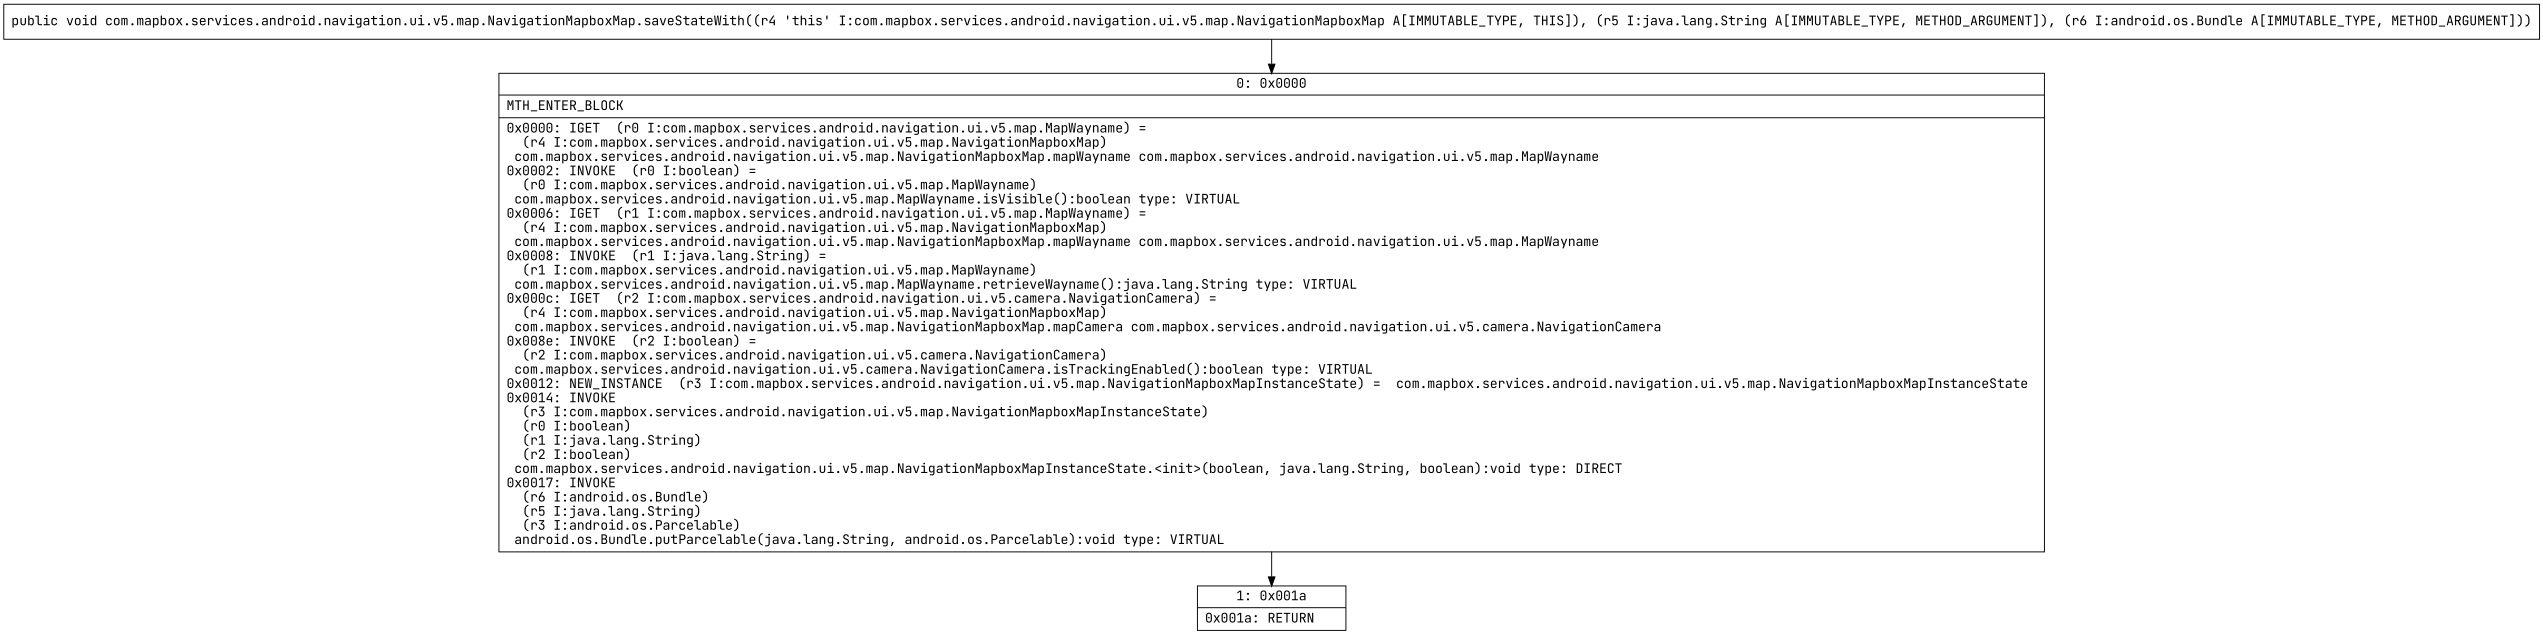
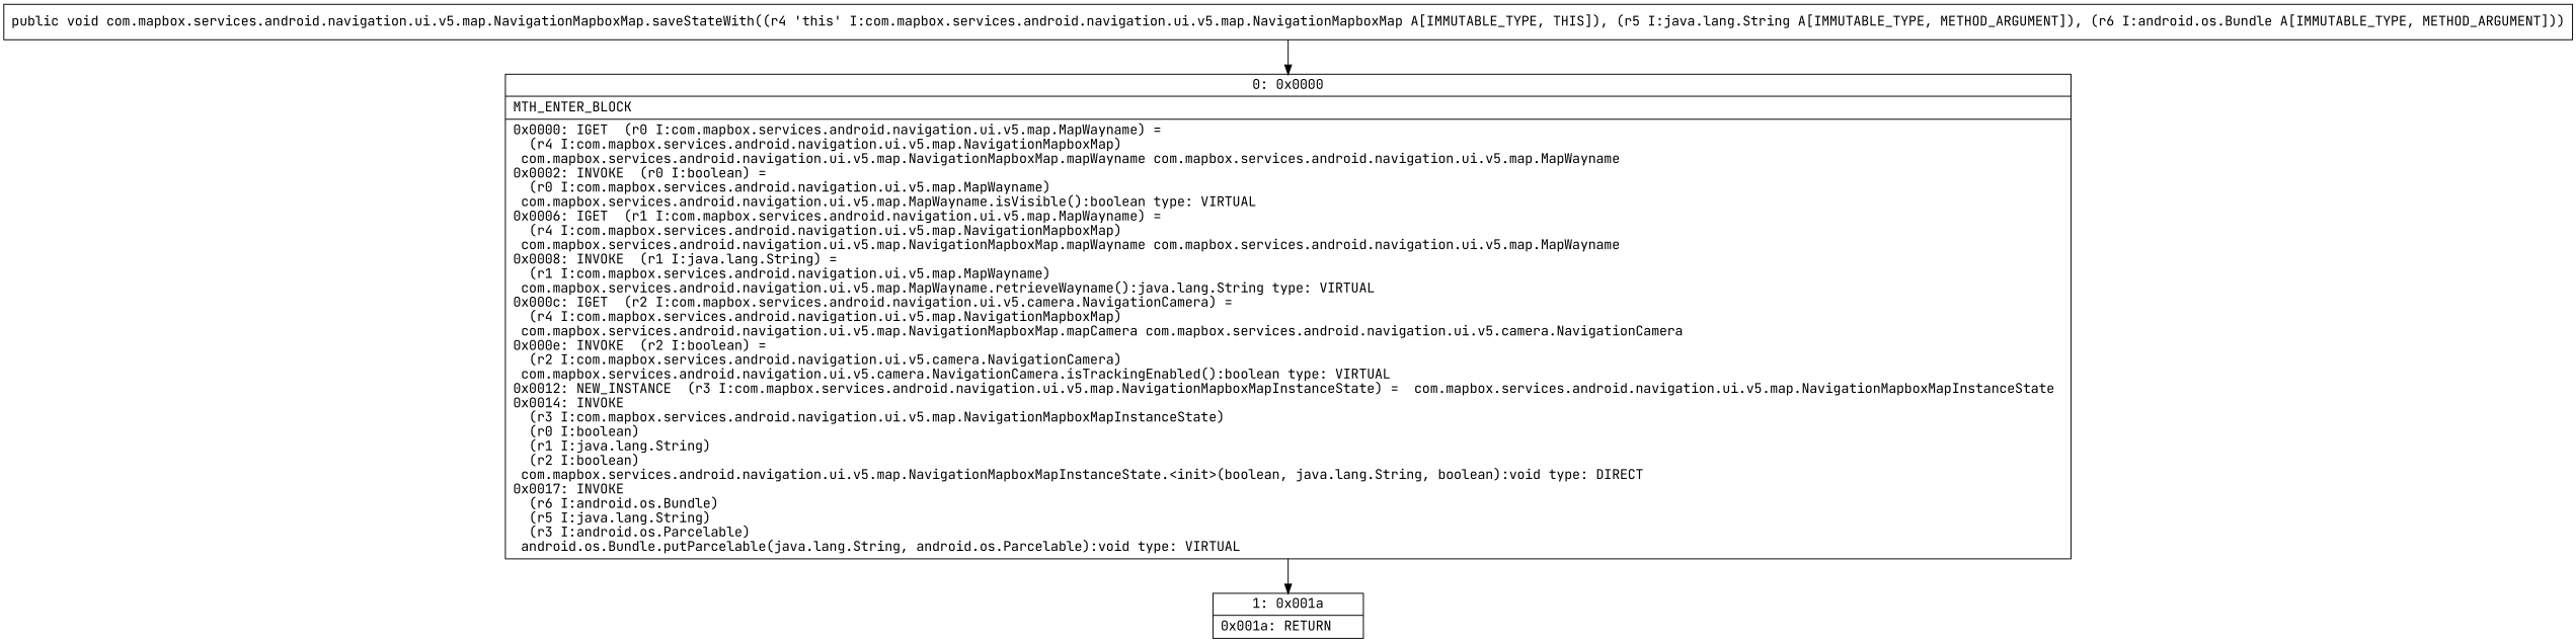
  digraph {
    fontname="JetBrains Mono"
    node [shape=record fontname="JetBrains Mono"]
    edge [fontname="JetBrains Mono"]
-   n1 [label="{0\:\ 0x0000|MTH_ENTER_BLOCK\l|0x0000: IGET  (r0 I:com.mapbox.services.android.navigation.ui.v5.map.MapWayname) = \l  (r4 I:com.mapbox.services.android.navigation.ui.v5.map.NavigationMapboxMap)\l com.mapbox.services.android.navigation.ui.v5.map.NavigationMapboxMap.mapWayname com.mapbox.services.android.navigation.ui.v5.map.MapWayname \l0x0002: INVOKE  (r0 I:boolean) = \l  (r0 I:com.mapbox.services.android.navigation.ui.v5.map.MapWayname)\l com.mapbox.services.android.navigation.ui.v5.map.MapWayname.isVisible():boolean type: VIRTUAL \l0x0006: IGET  (r1 I:com.mapbox.services.android.navigation.ui.v5.map.MapWayname) = \l  (r4 I:com.mapbox.services.android.navigation.ui.v5.map.NavigationMapboxMap)\l com.mapbox.services.android.navigation.ui.v5.map.NavigationMapboxMap.mapWayname com.mapbox.services.android.navigation.ui.v5.map.MapWayname \l0x0008: INVOKE  (r1 I:java.lang.String) = \l  (r1 I:com.mapbox.services.android.navigation.ui.v5.map.MapWayname)\l com.mapbox.services.android.navigation.ui.v5.map.MapWayname.retrieveWayname():java.lang.String type: VIRTUAL \l0x000c: IGET  (r2 I:com.mapbox.services.android.navigation.ui.v5.camera.NavigationCamera) = \l  (r4 I:com.mapbox.services.android.navigation.ui.v5.map.NavigationMapboxMap)\l com.mapbox.services.android.navigation.ui.v5.map.NavigationMapboxMap.mapCamera com.mapbox.services.android.navigation.ui.v5.camera.NavigationCamera \l0x008e: INVOKE  (r2 I:boolean) = \l  (r2 I:com.mapbox.services.android.navigation.ui.v5.camera.NavigationCamera)\l com.mapbox.services.android.navigation.ui.v5.camera.NavigationCamera.isTrackingEnabled():boolean type: VIRTUAL \l0x0012: NEW_INSTANCE  (r3 I:com.mapbox.services.android.navigation.ui.v5.map.NavigationMapboxMapInstanceState) =  com.mapbox.services.android.navigation.ui.v5.map.NavigationMapboxMapInstanceState \l0x0014: INVOKE  \l  (r3 I:com.mapbox.services.android.navigation.ui.v5.map.NavigationMapboxMapInstanceState)\l  (r0 I:boolean)\l  (r1 I:java.lang.String)\l  (r2 I:boolean)\l com.mapbox.services.android.navigation.ui.v5.map.NavigationMapboxMapInstanceState.\<init\>(boolean, java.lang.String, boolean):void type: DIRECT \l0x0017: INVOKE  \l  (r6 I:android.os.Bundle)\l  (r5 I:java.lang.String)\l  (r3 I:android.os.Parcelable)\l android.os.Bundle.putParcelable(java.lang.String, android.os.Parcelable):void type: VIRTUAL \l}"]
+   n1 [label="{0\:\ 0x0000|MTH_ENTER_BLOCK\l|0x0000: IGET  (r0 I:com.mapbox.services.android.navigation.ui.v5.map.MapWayname) = \l  (r4 I:com.mapbox.services.android.navigation.ui.v5.map.NavigationMapboxMap)\l com.mapbox.services.android.navigation.ui.v5.map.NavigationMapboxMap.mapWayname com.mapbox.services.android.navigation.ui.v5.map.MapWayname \l0x0002: INVOKE  (r0 I:boolean) = \l  (r0 I:com.mapbox.services.android.navigation.ui.v5.map.MapWayname)\l com.mapbox.services.android.navigation.ui.v5.map.MapWayname.isVisible():boolean type: VIRTUAL \l0x0006: IGET  (r1 I:com.mapbox.services.android.navigation.ui.v5.map.MapWayname) = \l  (r4 I:com.mapbox.services.android.navigation.ui.v5.map.NavigationMapboxMap)\l com.mapbox.services.android.navigation.ui.v5.map.NavigationMapboxMap.mapWayname com.mapbox.services.android.navigation.ui.v5.map.MapWayname \l0x0008: INVOKE  (r1 I:java.lang.String) = \l  (r1 I:com.mapbox.services.android.navigation.ui.v5.map.MapWayname)\l com.mapbox.services.android.navigation.ui.v5.map.MapWayname.retrieveWayname():java.lang.String type: VIRTUAL \l0x000c: IGET  (r2 I:com.mapbox.services.android.navigation.ui.v5.camera.NavigationCamera) = \l  (r4 I:com.mapbox.services.android.navigation.ui.v5.map.NavigationMapboxMap)\l com.mapbox.services.android.navigation.ui.v5.map.NavigationMapboxMap.mapCamera com.mapbox.services.android.navigation.ui.v5.camera.NavigationCamera \l0x000e: INVOKE  (r2 I:boolean) = \l  (r2 I:com.mapbox.services.android.navigation.ui.v5.camera.NavigationCamera)\l com.mapbox.services.android.navigation.ui.v5.camera.NavigationCamera.isTrackingEnabled():boolean type: VIRTUAL \l0x0012: NEW_INSTANCE  (r3 I:com.mapbox.services.android.navigation.ui.v5.map.NavigationMapboxMapInstanceState) =  com.mapbox.services.android.navigation.ui.v5.map.NavigationMapboxMapInstanceState \l0x0014: INVOKE  \l  (r3 I:com.mapbox.services.android.navigation.ui.v5.map.NavigationMapboxMapInstanceState)\l  (r0 I:boolean)\l  (r1 I:java.lang.String)\l  (r2 I:boolean)\l com.mapbox.services.android.navigation.ui.v5.map.NavigationMapboxMapInstanceState.\<init\>(boolean, java.lang.String, boolean):void type: DIRECT \l0x0017: INVOKE  \l  (r6 I:android.os.Bundle)\l  (r5 I:java.lang.String)\l  (r3 I:android.os.Parcelable)\l android.os.Bundle.putParcelable(java.lang.String, android.os.Parcelable):void type: VIRTUAL \l}"]
    n2 [label="{1\:\ 0x001a|0x001a: RETURN   \l}"]
    n3 [label="{public void com.mapbox.services.android.navigation.ui.v5.map.NavigationMapboxMap.saveStateWith((r4 'this' I:com.mapbox.services.android.navigation.ui.v5.map.NavigationMapboxMap A[IMMUTABLE_TYPE, THIS]), (r5 I:java.lang.String A[IMMUTABLE_TYPE, METHOD_ARGUMENT]), (r6 I:android.os.Bundle A[IMMUTABLE_TYPE, METHOD_ARGUMENT])) }"]
    n1 -> n2
    n3 -> n1
  }
